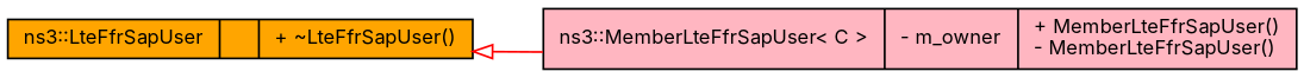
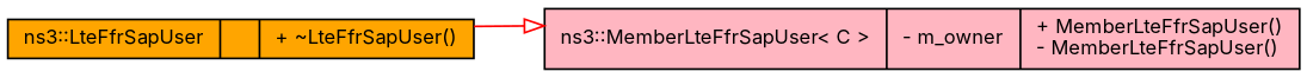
  digraph {
    rankdir=LR
    fontname=Inter
    node [color=black fontname=Inter fontsize=10 shape=record style=filled]
    n1 [fillcolor=orange fontcolor=black height=0.2 label="{ns3::LteFfrSapUser\n||+ ~LteFfrSapUser()\l}" width=0.4]
    n2 [fillcolor=lightpink height=0.2 label="{ns3::MemberLteFfrSapUser\< C \>\n|- m_owner\l|+ MemberLteFfrSapUser()\l- MemberLteFfrSapUser()\l}" width=0.4]
-   n1 -> n2 [arrowtail=onormal color=red dir=back fontname=Inter fontsize=10 labelfontname=Helvetica labelfontsize=10 style=solid]
+   n2 -> n1 [arrowtail=onormal color=red dir=back fontname=Inter fontsize=10 labelfontname=Helvetica labelfontsize=10 style=solid]
  }
